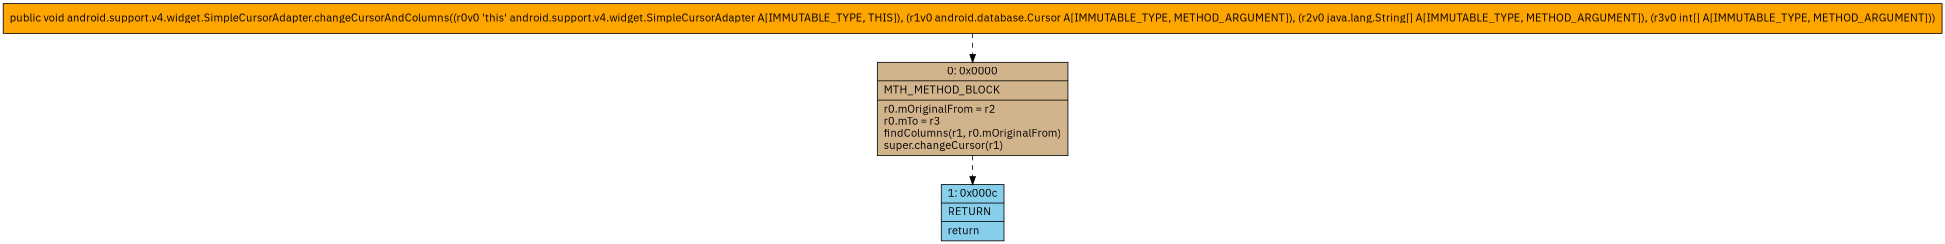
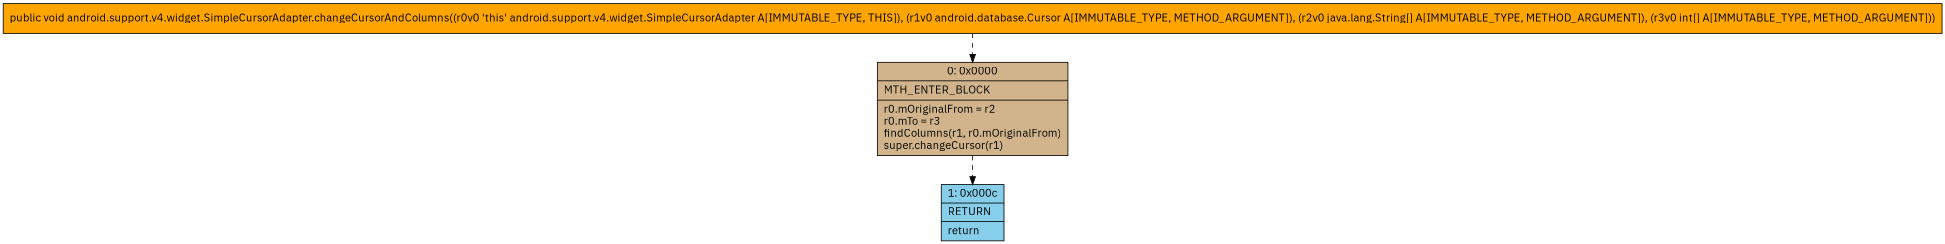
  digraph {
    fontname="IBM Plex Sans"
    node [shape=record style=filled fontname="IBM Plex Sans"]
    edge [style=dashed fontname="IBM Plex Sans"]
-   n1 [label="{0\:\ 0x0000|MTH_METHOD_BLOCK\l|r0.mOriginalFrom = r2\lr0.mTo = r3\lfindColumns(r1, r0.mOriginalFrom)\lsuper.changeCursor(r1)\l}" fillcolor=tan]
+   n1 [label="{0\:\ 0x0000|MTH_ENTER_BLOCK\l|r0.mOriginalFrom = r2\lr0.mTo = r3\lfindColumns(r1, r0.mOriginalFrom)\lsuper.changeCursor(r1)\l}" fillcolor=tan]
    n2 [label="{1\:\ 0x000c|RETURN\l|return\l}" fillcolor=skyblue]
    n3 [label="{public void android.support.v4.widget.SimpleCursorAdapter.changeCursorAndColumns((r0v0 'this' android.support.v4.widget.SimpleCursorAdapter A[IMMUTABLE_TYPE, THIS]), (r1v0 android.database.Cursor A[IMMUTABLE_TYPE, METHOD_ARGUMENT]), (r2v0 java.lang.String[] A[IMMUTABLE_TYPE, METHOD_ARGUMENT]), (r3v0 int[] A[IMMUTABLE_TYPE, METHOD_ARGUMENT])) }" fillcolor=orange]
    n1 -> n2
    n3 -> n1
  }
